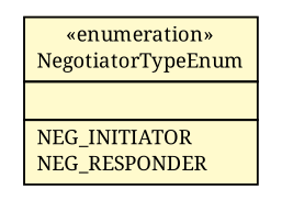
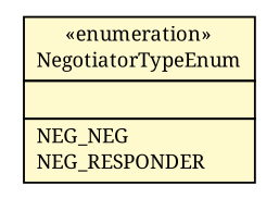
  digraph {
    nodesep=0.25
    ranksep=0.5
    rankdir=LR
    fontname="Noto Serif"
-   n1 [fontcolor=black fontname="Noto Serif" fontsize=10.0 label=<<table title="org.ietf.nea.pt.socket.enums.NegotiatorTypeEnum" border="0" cellborder="1" cellspacing="0" cellpadding="2" port="p" bgcolor="lemonChiffon" href="./NegotiatorTypeEnum.html"> 		<tr><td><table border="0" cellspacing="0" cellpadding="1"> <tr><td align="center" balign="center"> &#171;enumeration&#187; </td></tr> <tr><td align="center" balign="center"> NegotiatorTypeEnum </td></tr> 		</table></td></tr> 		<tr><td><table border="0" cellspacing="0" cellpadding="1"> <tr><td align="left" balign="left">  </td></tr> 		</table></td></tr> 		<tr><td><table border="0" cellspacing="0" cellpadding="1"> <tr><td align="left" balign="left"> NEG_INITIATOR </td></tr> <tr><td align="left" balign="left"> NEG_RESPONDER </td></tr> 		</table></td></tr> 		</table>> shape=plaintext]
+   n1 [fontcolor=black fontname="Noto Serif" fontsize=10.0 label=<<table title="org.ietf.nea.pt.socket.enums.NegotiatorTypeEnum" border="0" cellborder="1" cellspacing="0" cellpadding="2" port="p" bgcolor="lemonChiffon" href="./NegotiatorTypeEnum.html"> 		<tr><td><table border="0" cellspacing="0" cellpadding="1"> <tr><td align="center" balign="center"> &#171;enumeration&#187; </td></tr> <tr><td align="center" balign="center"> NegotiatorTypeEnum </td></tr> 		</table></td></tr> 		<tr><td><table border="0" cellspacing="0" cellpadding="1"> <tr><td align="left" balign="left">  </td></tr> 		</table></td></tr> 		<tr><td><table border="0" cellspacing="0" cellpadding="1"> <tr><td align="left" balign="left"> NEG_NEG </td></tr> <tr><td align="left" balign="left"> NEG_RESPONDER </td></tr> 		</table></td></tr> 		</table>> shape=plaintext]
  }
